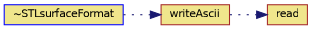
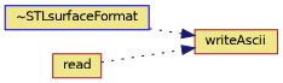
  digraph {
    rankdir=LR
    node [color=brown fillcolor=khaki fontname=Helvetica fontsize=10 shape=record style=filled]
    edge [color=midnightblue fontname=Helvetica fontsize=10 labelfontname=Helvetica labelfontsize=10 style=dotted]
    n1 [color=blue fontcolor=black height=0.2 label="~STLsurfaceFormat" width=0.4]
    n2 [height=0.2 label=writeAscii width=0.4]
    n3 [height=0.2 label=read width=0.4]
    n1 -> n2
-   n2 -> n3
+   n3 -> n2
  }
